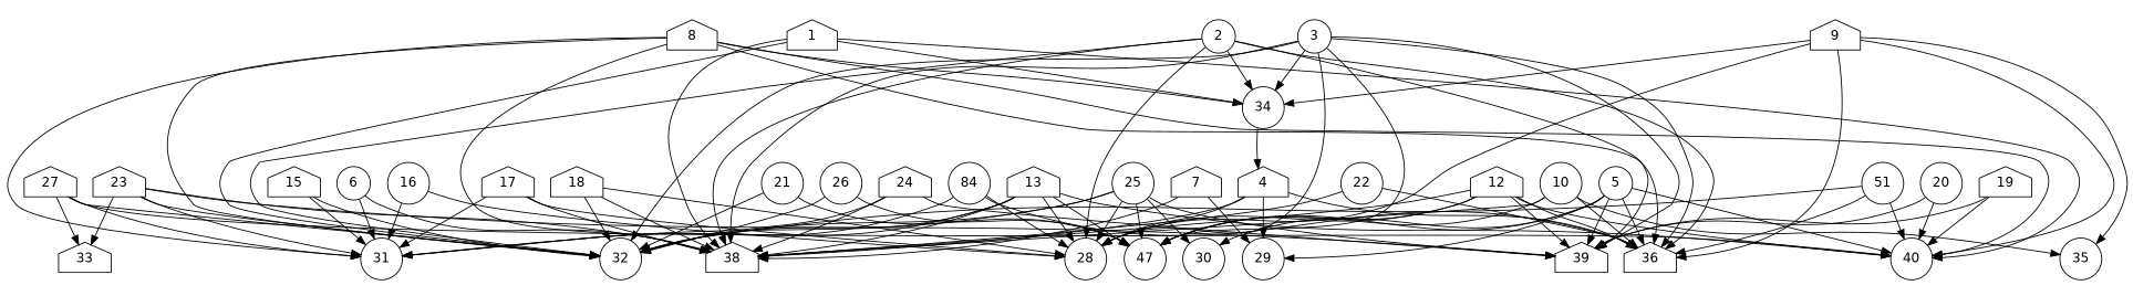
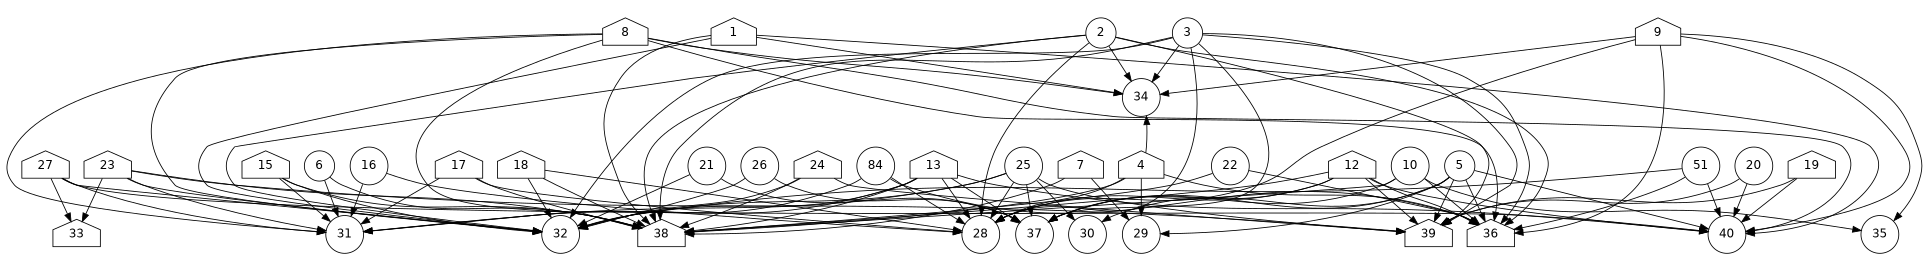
  digraph {
    fontname="DejaVu Sans"
    node [alpha=0.04 fontname="DejaVu Sans" shape=circle]
    edge [fontname="DejaVu Sans"]
    1 [expect_size=24788992 shape=house]
    32 [alpha=0.07 expect_size=23932928]
    34 [alpha=0.19 expect_size=26479616]
    38 [alpha=0.02 expect_size=27804672 shape=house]
    40 [alpha=0.19 expect_size=7546880]
    2 [alpha=0.11 expect_size=46625792]
    28 [alpha=0.14 expect_size=37388288]
    36 [alpha=0.18 expect_size=9702400 shape=house]
    39 [alpha=0.09 expect_size=14226432 shape=house]
    3 [alpha=0.09 expect_size=30343168]
-   37 [alpha=0.02 expect_size=17895424 label=47]
+   37 [alpha=0.02 expect_size=17895424]
    4 [alpha=0.11 expect_size=10526720 shape=house]
    29 [alpha=0.17 expect_size=25920512]
    5 [alpha=0.14 expect_size=36498432]
    30 [alpha=0.18 expect_size=27010048]
    6 [alpha=0.03 expect_size=39110656]
    31 [alpha=0.07 expect_size=19831808]
    7 [alpha=0.18 expect_size=47528960 shape=house]
    8 [alpha=0.12 expect_size=27225088 shape=house]
    9 [alpha=0.15 expect_size=35628032 shape=house]
    35 [alpha=0.11 expect_size=8124416]
    10 [alpha=0.07 expect_size=48424960]
    n23 [alpha=0.19 expect_size=22751232 label=51]
    12 [alpha=0.16 expect_size=31101952 shape=house]
    13 [alpha=0.10 expect_size=8962048 shape=house]
    n26 [alpha=0.05 expect_size=29259776 label=84]
    15 [alpha=0.14 expect_size=7096320 shape=house]
    16 [alpha=0.00 expect_size=39872512]
    17 [alpha=0.00 expect_size=46150656 shape=house]
    18 [alpha=0.15 expect_size=41478144 shape=house]
    19 [alpha=0.00 expect_size=23174144 shape=house]
    20 [alpha=0.17 expect_size=12454912]
    21 [alpha=0.02 expect_size=29024256]
    22 [expect_size=25516032]
    23 [alpha=0.17 expect_size=15892480 shape=house]
    33 [alpha=0.08 expect_size=33510400 shape=house]
    24 [alpha=0.12 expect_size=39465984 shape=house]
    25 [alpha=0.01 expect_size=51838976]
    26 [alpha=0.03 expect_size=37177344]
    27 [expect_size=37387264 shape=house]
    1 -> 32
    1 -> 34
    1 -> 38
    1 -> 40
    2 -> 32
    2 -> 34
    2 -> 38
    2 -> 28
    2 -> 36
    2 -> 39
    3 -> 32
    3 -> 34
    3 -> 38
    3 -> 28
    3 -> 36
    3 -> 39
    3 -> 37
-   34 -> 4
+   4 -> 34
    4 -> 38
    4 -> 28
    4 -> 36
    4 -> 29
    5 -> 40
    5 -> 36
    5 -> 39
    5 -> 37
    5 -> 29
    5 -> 30
    6 -> 38
    6 -> 31
    7 -> 38
    7 -> 29
    8 -> 32
    8 -> 34
    8 -> 38
    8 -> 40
    8 -> 36
    8 -> 31
    9 -> 34
    9 -> 40
    9 -> 28
    9 -> 36
    9 -> 35
    10 -> 38
    10 -> 36
    10 -> 37
    10 -> 35
    n23 -> 32
    n23 -> 40
    n23 -> 36
    12 -> 38
    12 -> 40
    12 -> 28
    12 -> 36
    12 -> 39
    12 -> 37
    13 -> 32
    13 -> 38
    13 -> 40
    13 -> 28
    13 -> 37
    13 -> 31
    n26 -> 28
    n26 -> 36
    n26 -> 31
    15 -> 32
+   15 -> 38
    15 -> 31
    16 -> 28
    16 -> 31
    17 -> 38
    17 -> 28
    17 -> 31
    18 -> 32
    18 -> 38
    18 -> 28
    19 -> 40
    19 -> 39
    20 -> 40
    20 -> 39
    21 -> 32
    21 -> 37
    22 -> 38
    22 -> 36
    23 -> 32
    23 -> 38
    23 -> 39
    23 -> 31
    23 -> 33
    24 -> 32
    24 -> 38
    24 -> 39
    25 -> 32
    25 -> 28
    25 -> 39
    25 -> 37
    25 -> 30
    25 -> 31
    26 -> 32
    26 -> 37
    27 -> 32
    27 -> 40
    27 -> 31
    27 -> 33
  }
